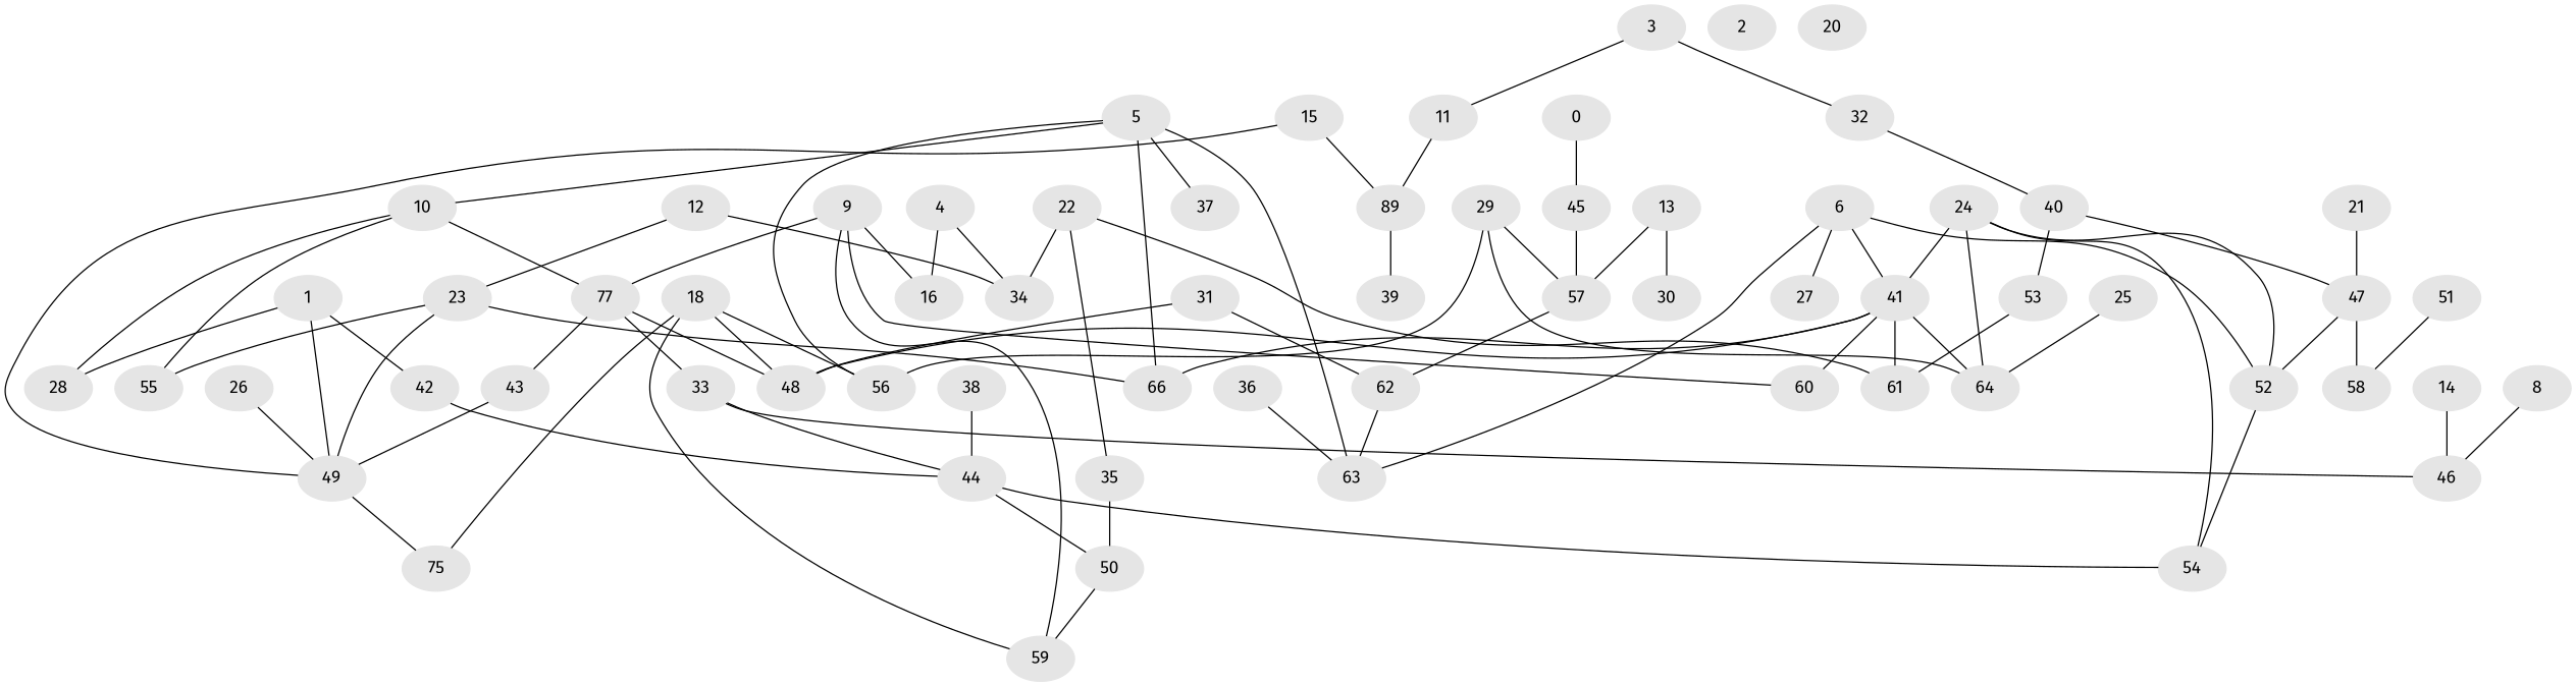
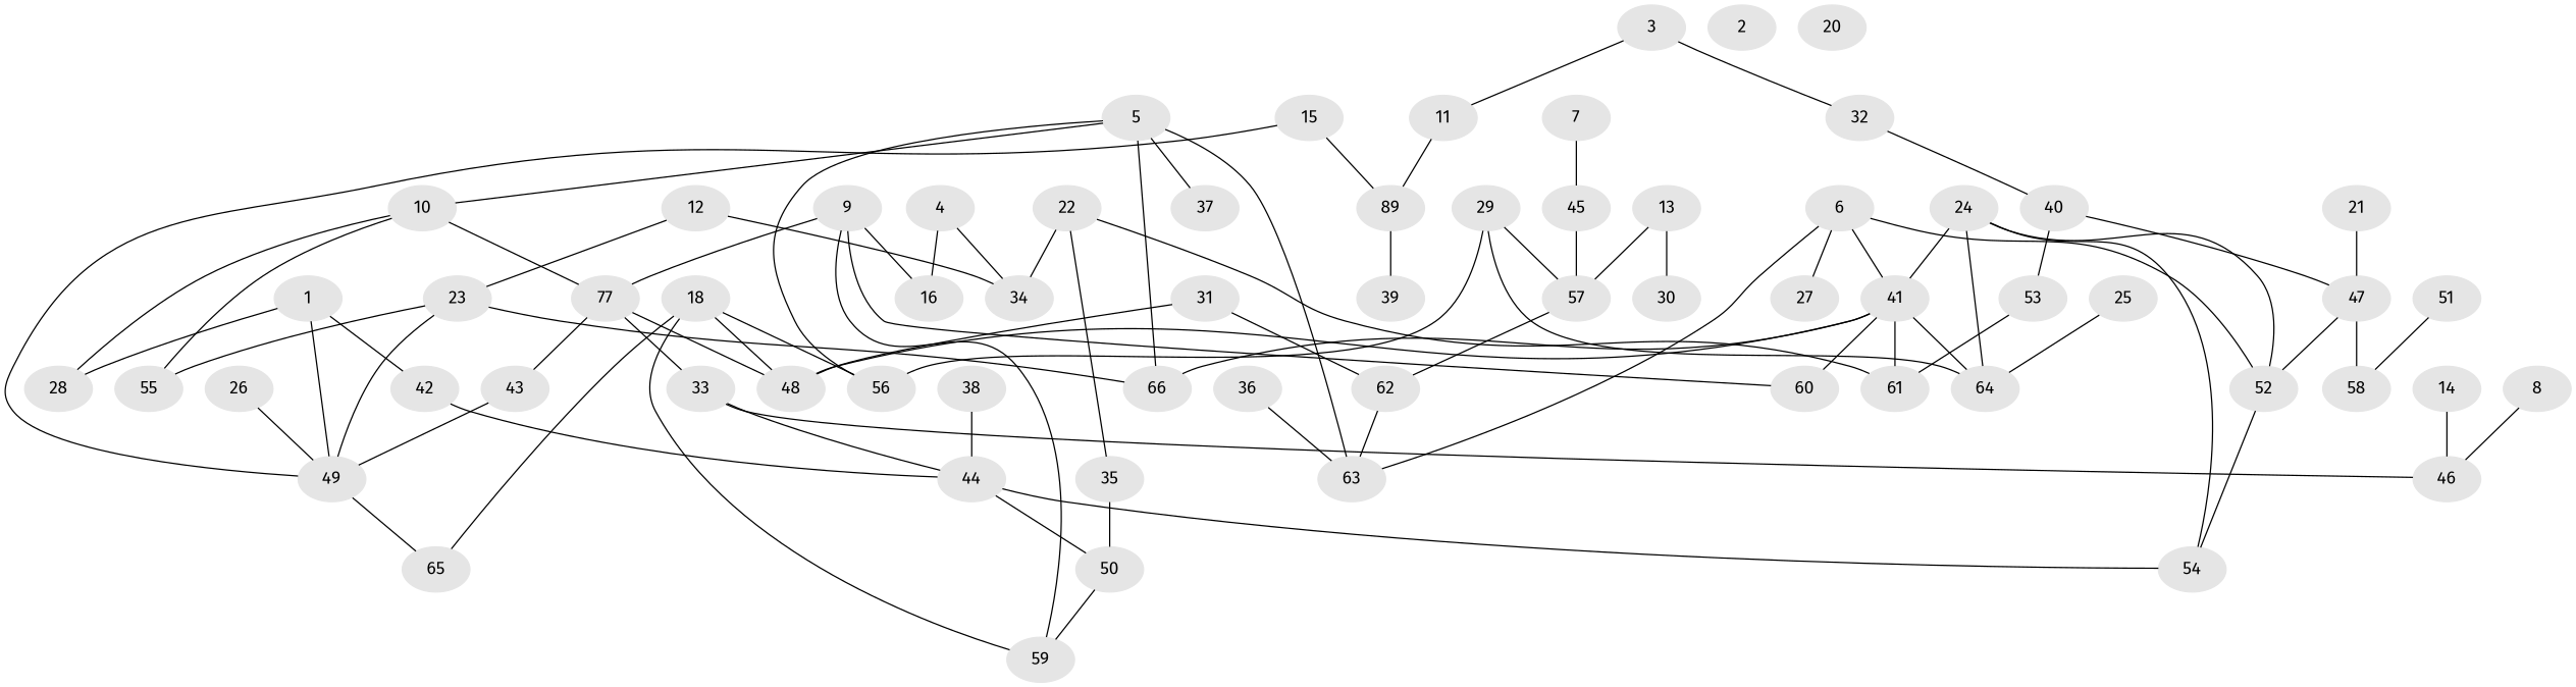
  graph {
    fontname="Fira Sans"
    node [color=gray90 fontname="Fira Sans" style=filled]
    edge [fontname="Fira Sans"]
    1
    28
    42
    49
    44
-   65 [label=75]
+   65
    2
    3
    11
    32
    n11 [label=89]
    40
    4
    16
    34
    5
    10
    37
    56
    63
    66
    n22 [label=77]
    55
    6
    27
    41
    52
    60
    48
    61
    64
    54
-   7 [label=0]
+   7
    45
    57
    8
    46
    9
    59
    33
    43
    39
    12
    23
    13
    30
    62
    14
    15
    18
    20
    21
    47
    58
    22
    35
    50
    24
    25
    26
    29
    31
    38
    53
    36
    51
    1 -- 28
    1 -- 42
    1 -- 49
    42 -- 44
    49 -- 65
    44 -- 54
    44 -- 50
    3 -- 11
    3 -- 32
    11 -- n11
    32 -- 40
    n11 -- 39
    40 -- 47
    40 -- 53
    4 -- 16
    4 -- 34
    5 -- 10
    5 -- 37
    5 -- 56
    5 -- 63
    5 -- 66
    10 -- 28
    10 -- n22
    10 -- 55
    n22 -- 48
    n22 -- 33
    n22 -- 43
    6 -- 63
    6 -- 27
    6 -- 41
    6 -- 52
    41 -- 66
    41 -- 60
    41 -- 48
    41 -- 61
    41 -- 64
    52 -- 54
    7 -- 45
    45 -- 57
    57 -- 62
    8 -- 46
    9 -- 16
    9 -- n22
    9 -- 60
    9 -- 59
    33 -- 44
    33 -- 46
    43 -- 49
    12 -- 34
    12 -- 23
    23 -- 49
    23 -- 66
    23 -- 55
    13 -- 57
    13 -- 30
    62 -- 63
    14 -- 46
    15 -- 49
    15 -- n11
    18 -- 65
    18 -- 56
    18 -- 48
    18 -- 59
    21 -- 47
    47 -- 52
    47 -- 58
    22 -- 34
    22 -- 61
    22 -- 35
    35 -- 50
    50 -- 59
    24 -- 41
    24 -- 52
    24 -- 64
    24 -- 54
    25 -- 64
    26 -- 49
    29 -- 56
    29 -- 64
    29 -- 57
    31 -- 48
    31 -- 62
    38 -- 44
    53 -- 61
    36 -- 63
    51 -- 58
  }
